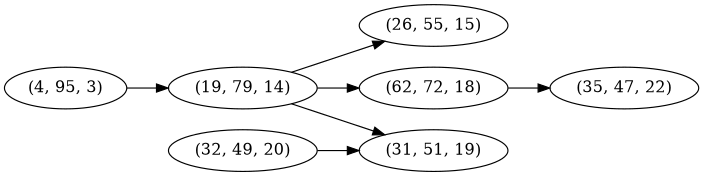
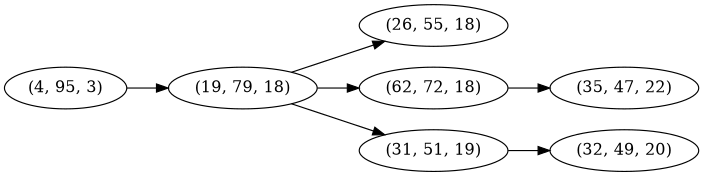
  digraph {
    fontname="DejaVu Serif"
    rankdir=LR
    node [fontname="DejaVu Serif"]
    edge [fontname="DejaVu Serif"]
    n1 [label="(4, 95, 3)"]
-   "(19, 79, 14)"
-   "(26, 55, 15)"
+   "(19, 79, 14)" [label="(19, 79, 18)"]
+   "(26, 55, 15)" [label="(26, 55, 18)"]
    "(62, 72, 18)"
    "(31, 51, 19)"
    "(35, 47, 22)"
    "(32, 49, 20)"
    n1 -> "(19, 79, 14)"
    "(19, 79, 14)" -> "(26, 55, 15)"
    "(19, 79, 14)" -> "(62, 72, 18)"
    "(19, 79, 14)" -> "(31, 51, 19)"
    "(62, 72, 18)" -> "(35, 47, 22)"
-   "(32, 49, 20)" -> "(31, 51, 19)"
+   "(31, 51, 19)" -> "(32, 49, 20)"
  }
